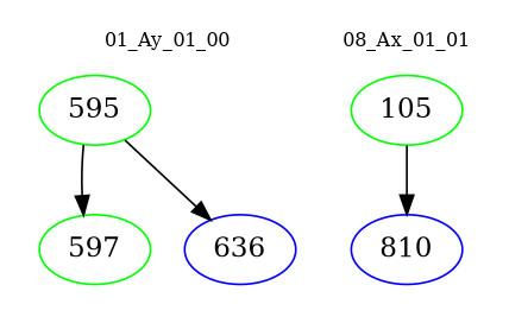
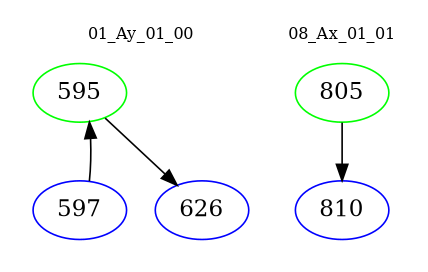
  digraph {
    node [color=blue]
    edge [color=black]
    n1 [color=green label=595]
-   n2 [color=green label=597]
-   n3 [label=636]
-   n4 [color=green label=105]
+   n2 [label=597]
+   n3 [label=626]
+   n4 [color=green label=805]
    n5 [label=810]
    subgraph cluster_1 {
      color=white
      fontsize=10
      label="01_Ay_01_00"
      n1
      n2
      n3
    }
    subgraph cluster_2 {
      color=white
      fontsize=10
      label="08_Ax_01_01"
      n4
      n5
    }
-   n1 -> n2
+   n2 -> n1
    n1 -> n3
    n4 -> n5
  }
